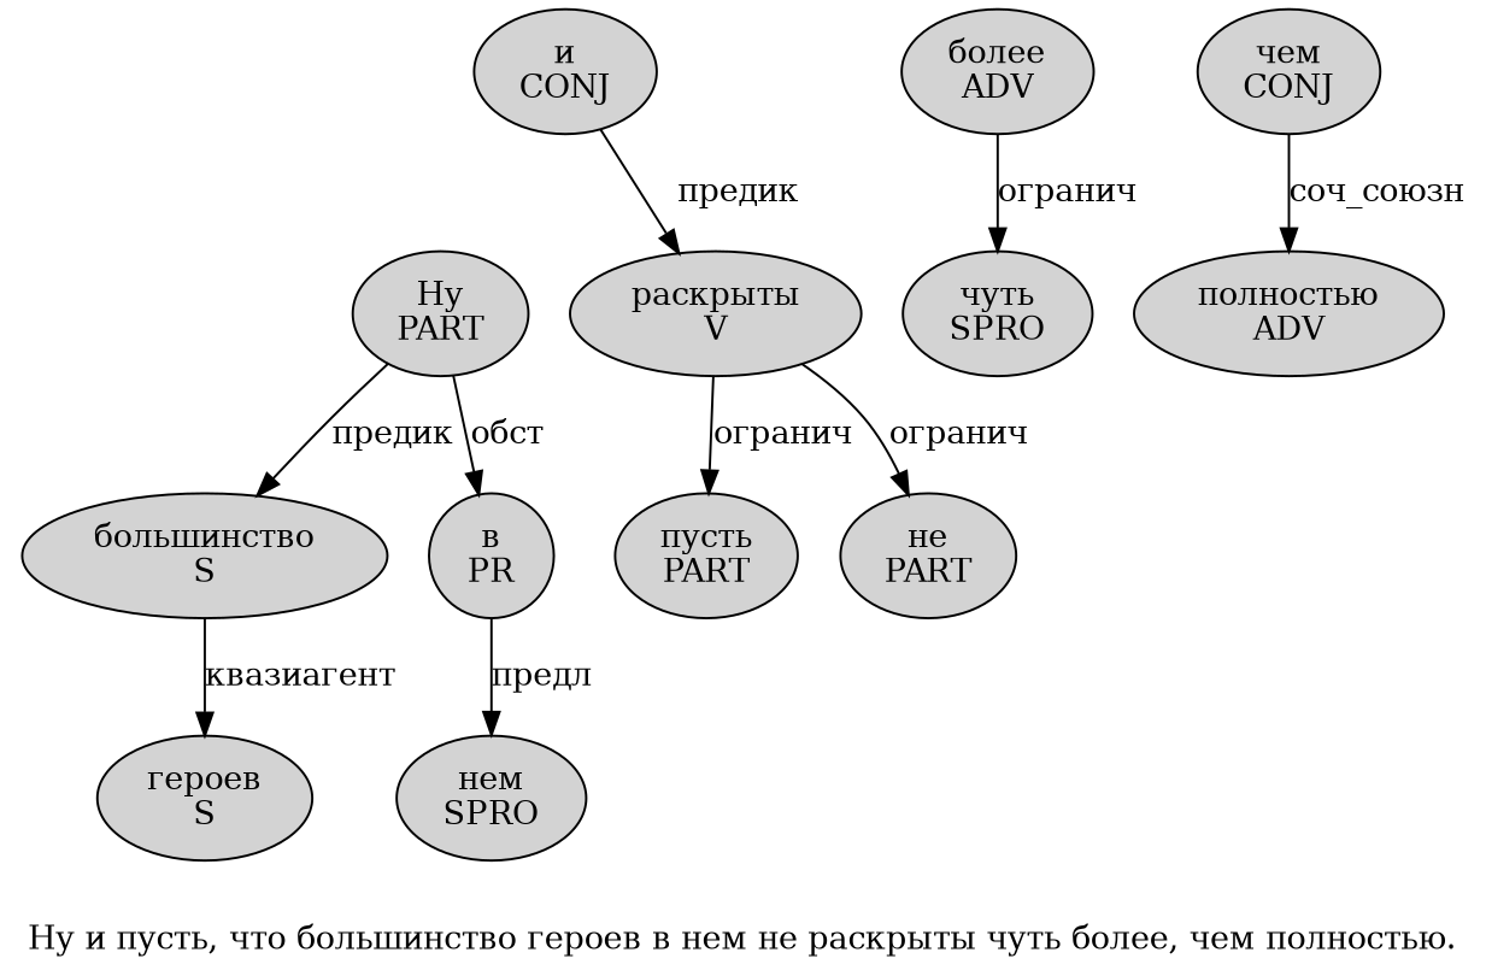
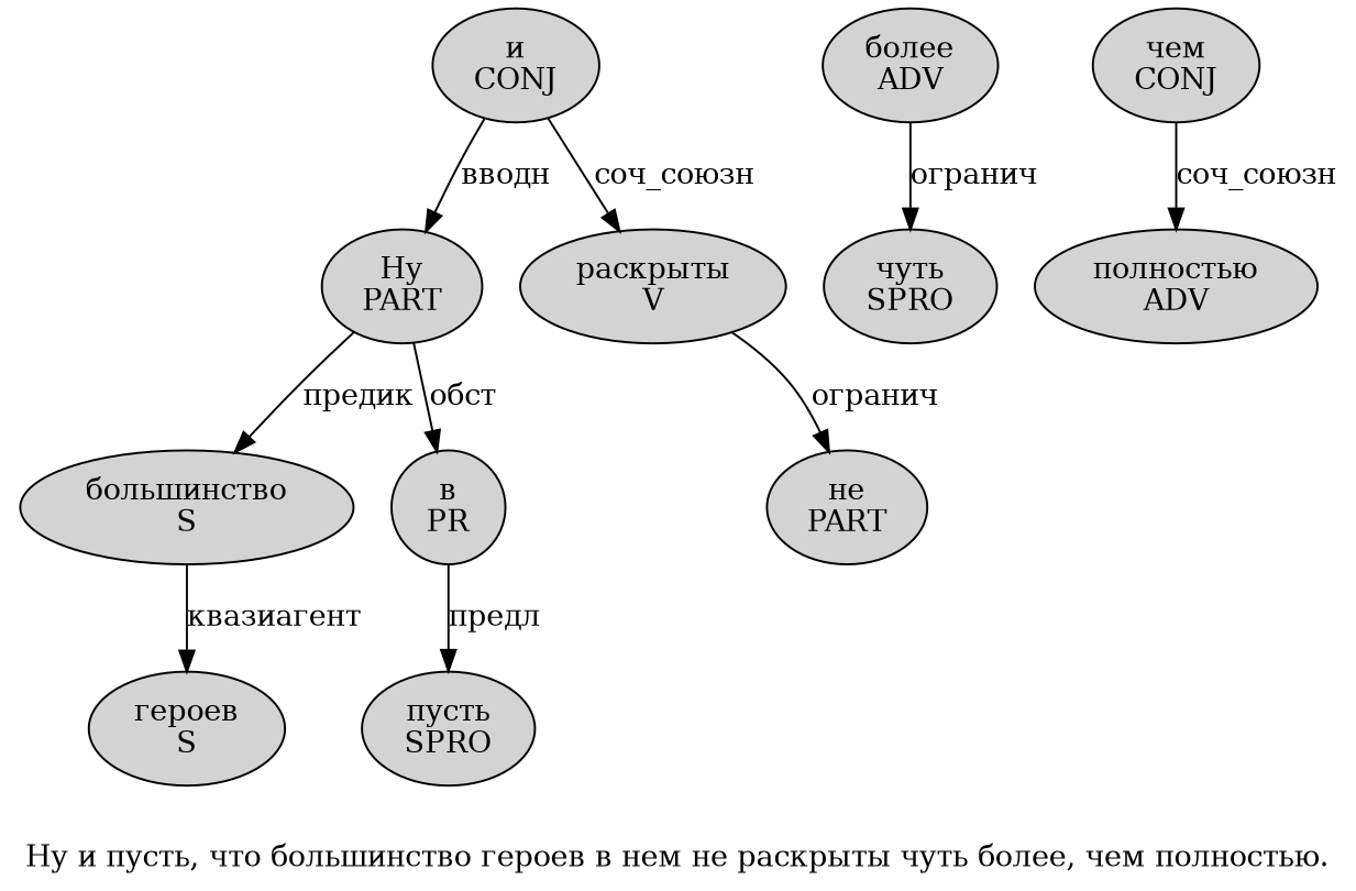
  digraph {
    fontname="DejaVu Serif"
    label="Ну и пусть, что большинство героев в нем не раскрыты чуть более, чем полностью."
    node [fillcolor=lightgray fontname="DejaVu Serif" penwidth=1 shape=ellipse style=filled]
    edge [fontname="DejaVu Serif"]
    n1 [label="Ну\nPART"]
    n2 [label="большинство\nS"]
    n3 [label="в\nPR"]
    n4 [label="и\nCONJ"]
    n5 [label="раскрыты\nV"]
-   n6 [label="пусть\nPART"]
    n7 [label="не\nPART"]
    n8 [label="героев\nS"]
-   n9 [label="нем\nSPRO"]
+   n9 [label="пусть\nSPRO"]
    n10 [label="чуть\nSPRO"]
    n11 [label="более\nADV"]
    n12 [label="чем\nCONJ"]
    n13 [label="полностью\nADV"]
    n1 -> n2 [label="предик"]
    n1 -> n3 [label="обст"]
    n2 -> n8 [label="квазиагент"]
    n3 -> n9 [label="предл"]
-   n4 -> n5 [label="предик"]
-   n5 -> n6 [label="огранич"]
+   n4 -> n1 [label="вводн"]
+   n4 -> n5 [label="соч_союзн"]
    n5 -> n7 [label="огранич"]
    n11 -> n10 [label="огранич"]
    n12 -> n13 [label="соч_союзн"]
  }
